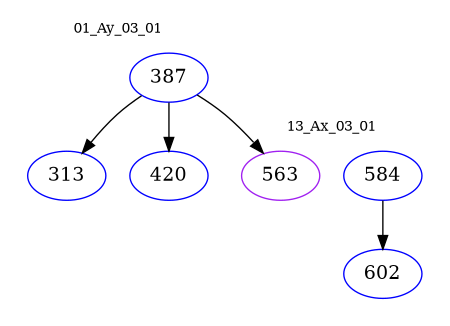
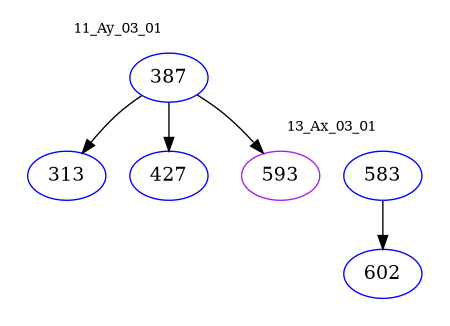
  digraph {
    node [color=blue]
    edge [color=black]
-   n1 [label=584]
+   n1 [label=583]
    n2 [label=602]
-   n3 [color=purple label=563]
+   n3 [color=purple label=593]
    n4 [label=387]
    n5 [label=313]
-   n6 [label=420]
+   n6 [label=427]
    subgraph cluster_1 {
      color=white
      fontsize=10
      label="13_Ax_03_01"
      n1
      n2
      n3
    }
    subgraph cluster_2 {
      color=white
      fontsize=10
-     label="01_Ay_03_01"
+     label="11_Ay_03_01"
      n4
      n5
      n6
    }
    n1 -> n2
    n4 -> n3
    n4 -> n5
    n4 -> n6
  }
